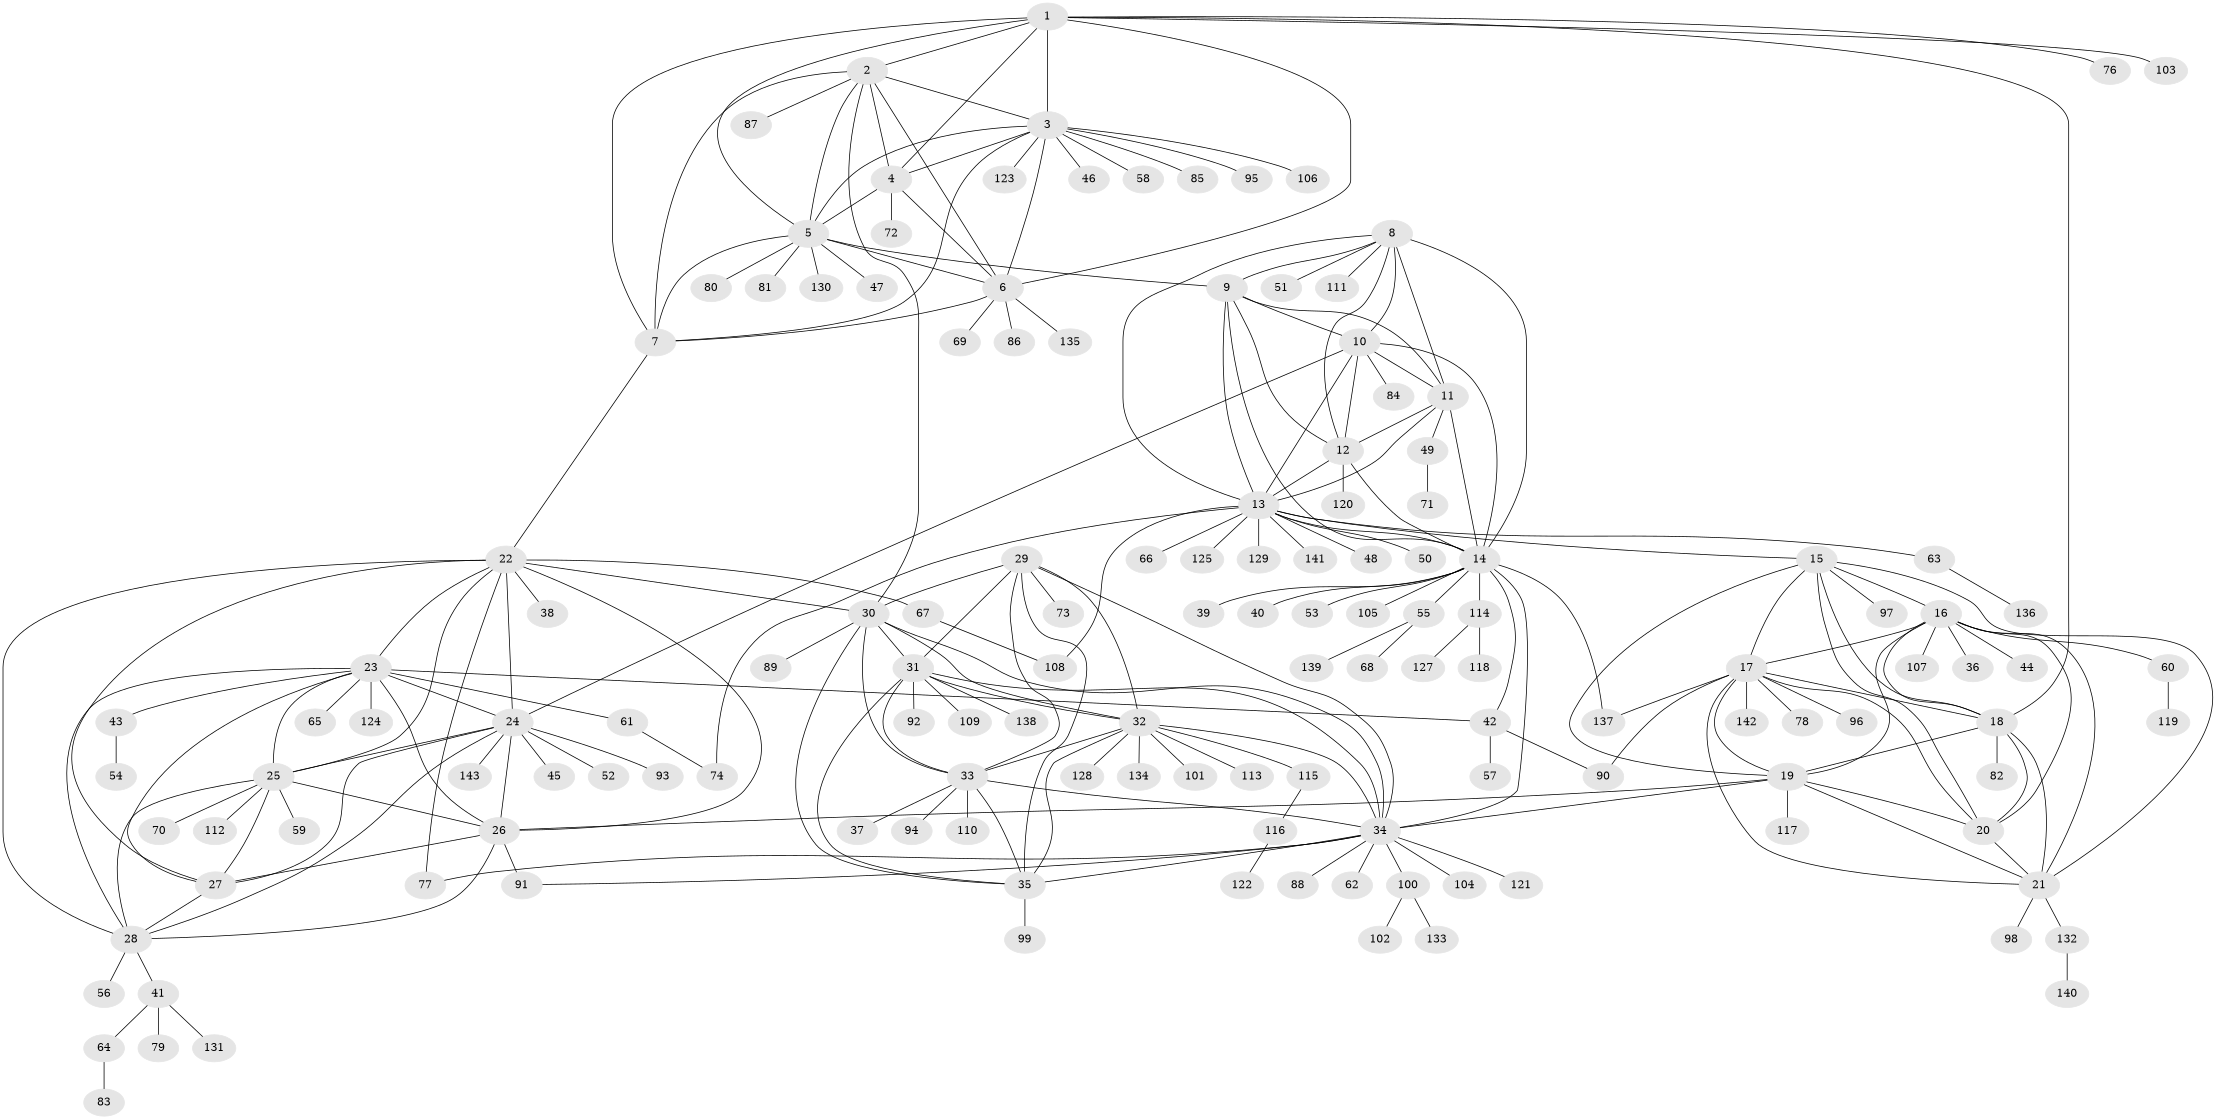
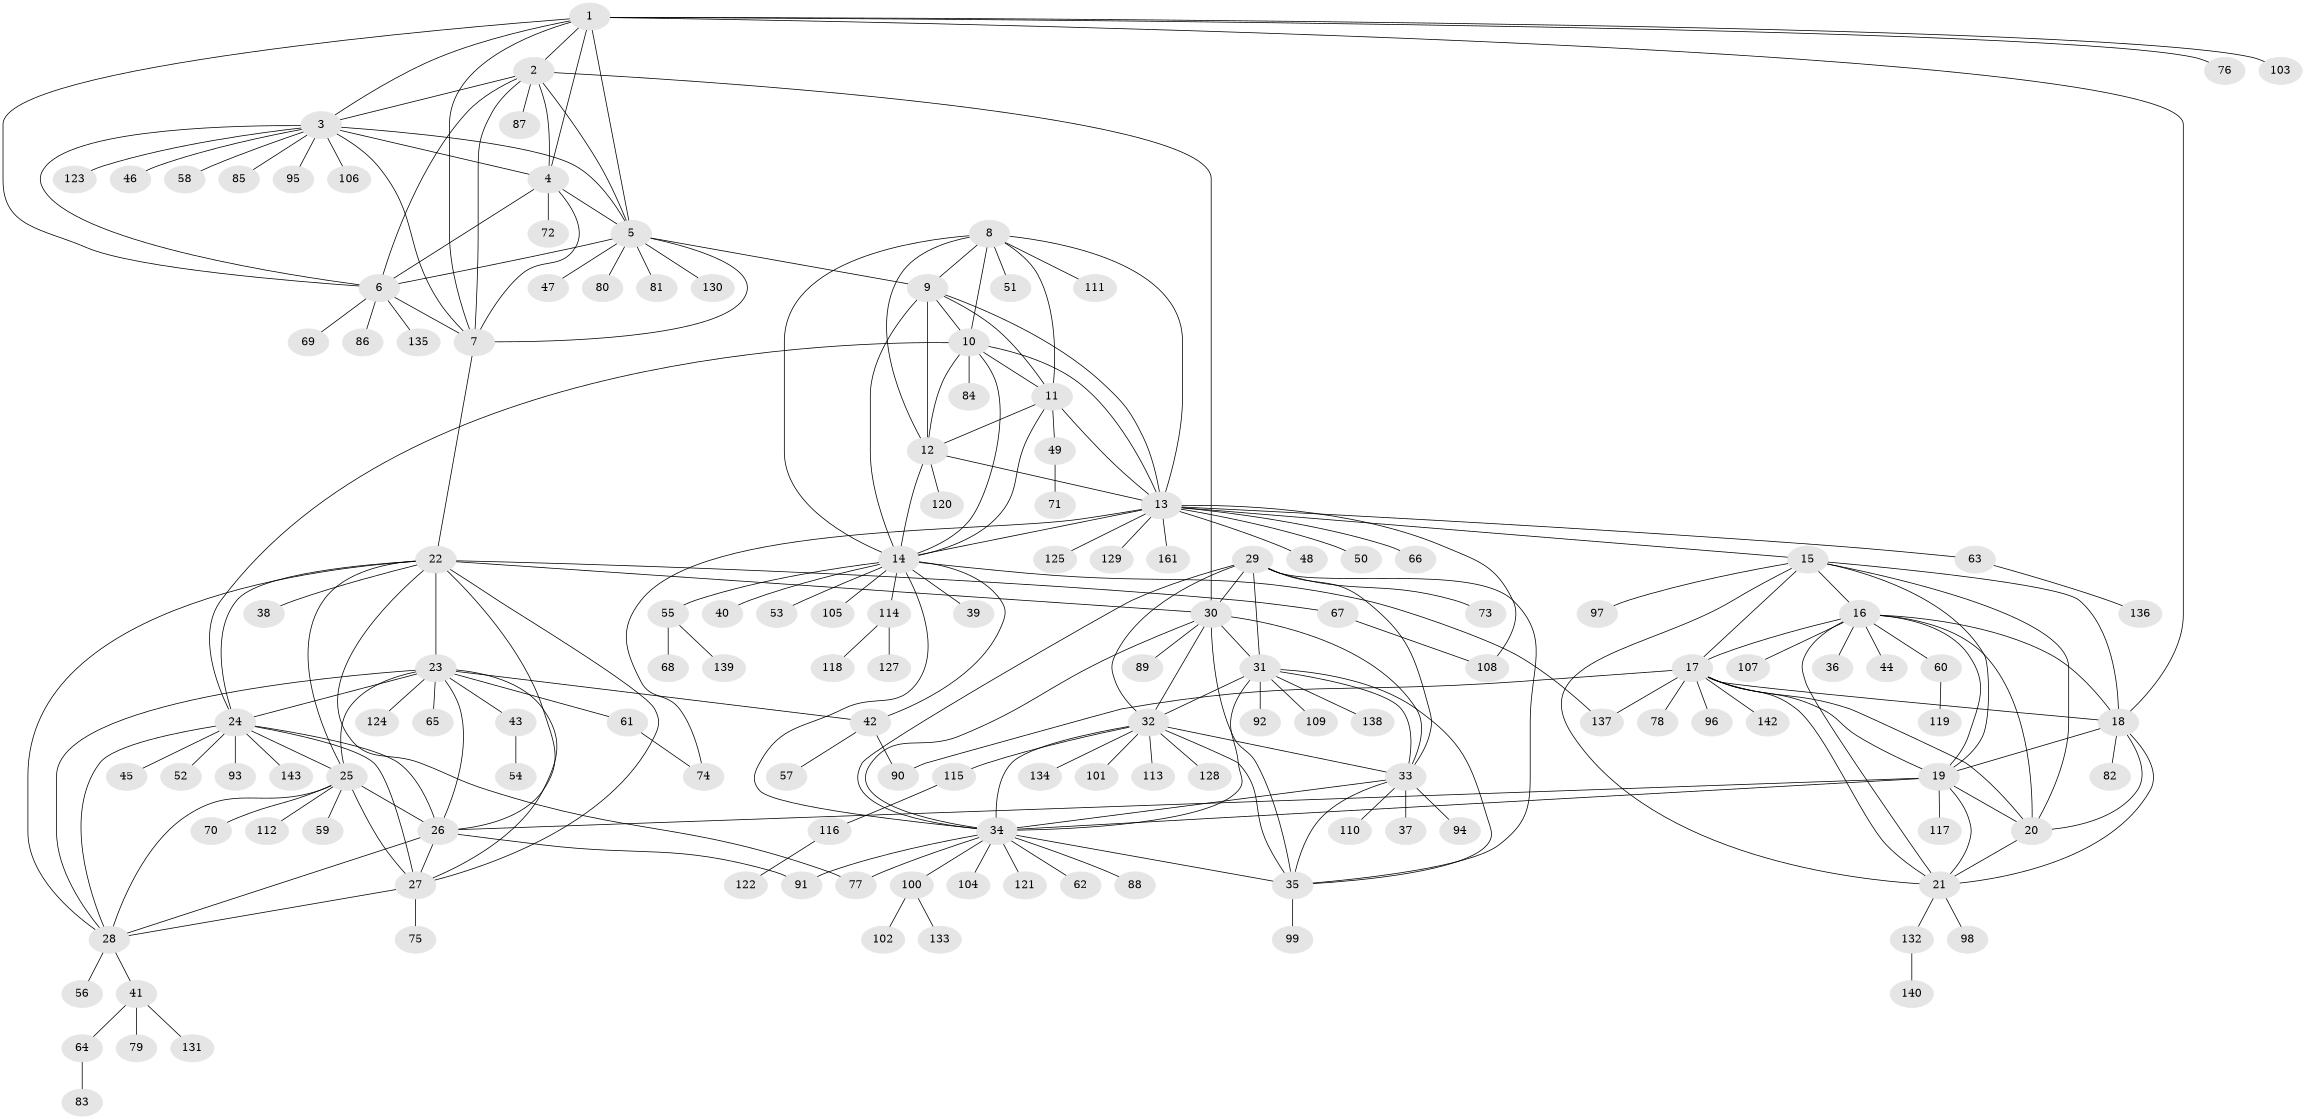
  graph {
    node [color=gray90 style=filled]
    1
    2
    3
    4
    5
    6
    7
    18
    76
    103
    30
    87
    46
    58
    85
    95
    106
    123
    72
    9
    47
    80
    81
    130
    69
    86
    135
    22
    19
    20
    21
    82
    34
    31
    32
    33
    35
    89
    10
    11
    12
    13
    14
    24
    26
    23
    25
    27
    28
    38
    67
    77
    8
    51
    111
    84
    49
    120
    15
    48
    50
    63
    66
    74
    108
    125
    129
-   141
+   141 [label=161]
    39
    40
    42
    53
    55
    105
    114
    137
    45
    52
    93
    143
    71
    16
    17
    97
    136
    91
    62
    88
    100
    104
    121
    90
    57
    68
    139
    118
    127
    36
    44
    60
    107
    78
    96
    142
    117
    98
    132
    119
    140
    43
    61
    65
    124
    59
    70
    112
+   75
    41
    56
    54
    64
    79
    131
    29
    73
    92
    109
    138
    101
    113
    115
    128
    134
    37
    94
    110
    99
    116
    102
    133
    83
    122
    1 -- 2
    1 -- 3
    1 -- 4
    1 -- 5
    1 -- 6
    1 -- 7
    1 -- 18
    1 -- 76
    1 -- 103
    2 -- 3
    2 -- 4
    2 -- 5
    2 -- 6
    2 -- 7
    2 -- 30
    2 -- 87
    3 -- 4
    3 -- 5
    3 -- 6
    3 -- 7
    3 -- 46
    3 -- 58
    3 -- 85
    3 -- 95
    3 -- 106
    3 -- 123
    4 -- 5
    4 -- 6
+   4 -- 7
    4 -- 72
    5 -- 6
    5 -- 7
    5 -- 9
    5 -- 47
    5 -- 80
    5 -- 81
    5 -- 130
    6 -- 7
    6 -- 69
    6 -- 86
    6 -- 135
    7 -- 22
    18 -- 19
    18 -- 20
    18 -- 21
    18 -- 82
    30 -- 34
    30 -- 31
    30 -- 32
    30 -- 33
    30 -- 35
    30 -- 89
    9 -- 10
    9 -- 11
    9 -- 12
    9 -- 13
    9 -- 14
    22 -- 30
    22 -- 24
    22 -- 26
    22 -- 23
    22 -- 25
    22 -- 27
    22 -- 28
    22 -- 38
    22 -- 67
    22 -- 77
    19 -- 20
    19 -- 21
    19 -- 34
    19 -- 26
    19 -- 117
    20 -- 21
    21 -- 98
    21 -- 132
    34 -- 35
    34 -- 77
    34 -- 91
    34 -- 62
    34 -- 88
    34 -- 100
    34 -- 104
    34 -- 121
    31 -- 34
    31 -- 32
    31 -- 33
    31 -- 35
    31 -- 92
    31 -- 109
    31 -- 138
    32 -- 34
    32 -- 33
    32 -- 35
    32 -- 101
    32 -- 113
    32 -- 115
    32 -- 128
    32 -- 134
    33 -- 34
    33 -- 35
    33 -- 37
    33 -- 94
    33 -- 110
    35 -- 99
    10 -- 11
    10 -- 12
    10 -- 13
    10 -- 14
    10 -- 24
    10 -- 84
    11 -- 12
    11 -- 13
    11 -- 14
    11 -- 49
    12 -- 13
    12 -- 14
    12 -- 120
    13 -- 14
    13 -- 15
    13 -- 48
    13 -- 50
    13 -- 63
    13 -- 66
    13 -- 74
    13 -- 108
    13 -- 125
    13 -- 129
    13 -- 141
    14 -- 34
    14 -- 39
    14 -- 40
    14 -- 42
    14 -- 53
    14 -- 55
    14 -- 105
    14 -- 114
    14 -- 137
    24 -- 26
    24 -- 25
    24 -- 27
    24 -- 28
    24 -- 45
    24 -- 52
    24 -- 93
    24 -- 143
    26 -- 27
    26 -- 28
    26 -- 91
    23 -- 24
    23 -- 26
    23 -- 25
    23 -- 27
    23 -- 28
    23 -- 42
    23 -- 43
    23 -- 61
    23 -- 65
    23 -- 124
    25 -- 26
    25 -- 27
    25 -- 28
    25 -- 59
    25 -- 70
    25 -- 112
    27 -- 28
+   27 -- 75
    28 -- 41
    28 -- 56
    67 -- 108
    8 -- 9
    8 -- 10
    8 -- 11
    8 -- 12
    8 -- 13
    8 -- 14
    8 -- 51
    8 -- 111
    49 -- 71
    15 -- 18
    15 -- 19
    15 -- 20
    15 -- 21
    15 -- 16
    15 -- 17
    15 -- 97
    63 -- 136
    42 -- 90
    42 -- 57
    55 -- 68
    55 -- 139
    114 -- 118
    114 -- 127
    16 -- 18
    16 -- 19
    16 -- 20
    16 -- 21
    16 -- 17
    16 -- 36
    16 -- 44
    16 -- 60
    16 -- 107
    17 -- 18
    17 -- 19
    17 -- 20
    17 -- 21
    17 -- 137
    17 -- 90
    17 -- 78
    17 -- 96
    17 -- 142
    100 -- 102
    100 -- 133
    60 -- 119
    132 -- 140
    43 -- 54
    61 -- 74
    41 -- 64
    41 -- 79
    41 -- 131
    64 -- 83
    29 -- 30
    29 -- 34
    29 -- 31
    29 -- 32
    29 -- 33
    29 -- 35
    29 -- 73
    115 -- 116
    116 -- 122
  }
